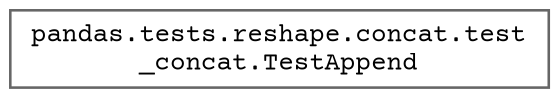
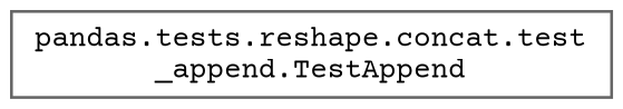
  digraph {
    rankdir=LR
    fontname="Courier Prime"
-   n1 [color=grey40 fillcolor=white fontname="Courier Prime" fontsize=10 height=0.2 label="pandas.tests.reshape.concat.test\l_concat.TestAppend" shape=box style=filled width=0.4]
+   n1 [color=grey40 fillcolor=white fontname="Courier Prime" fontsize=10 height=0.2 label="pandas.tests.reshape.concat.test\l_append.TestAppend" shape=box style=filled width=0.4]
  }
